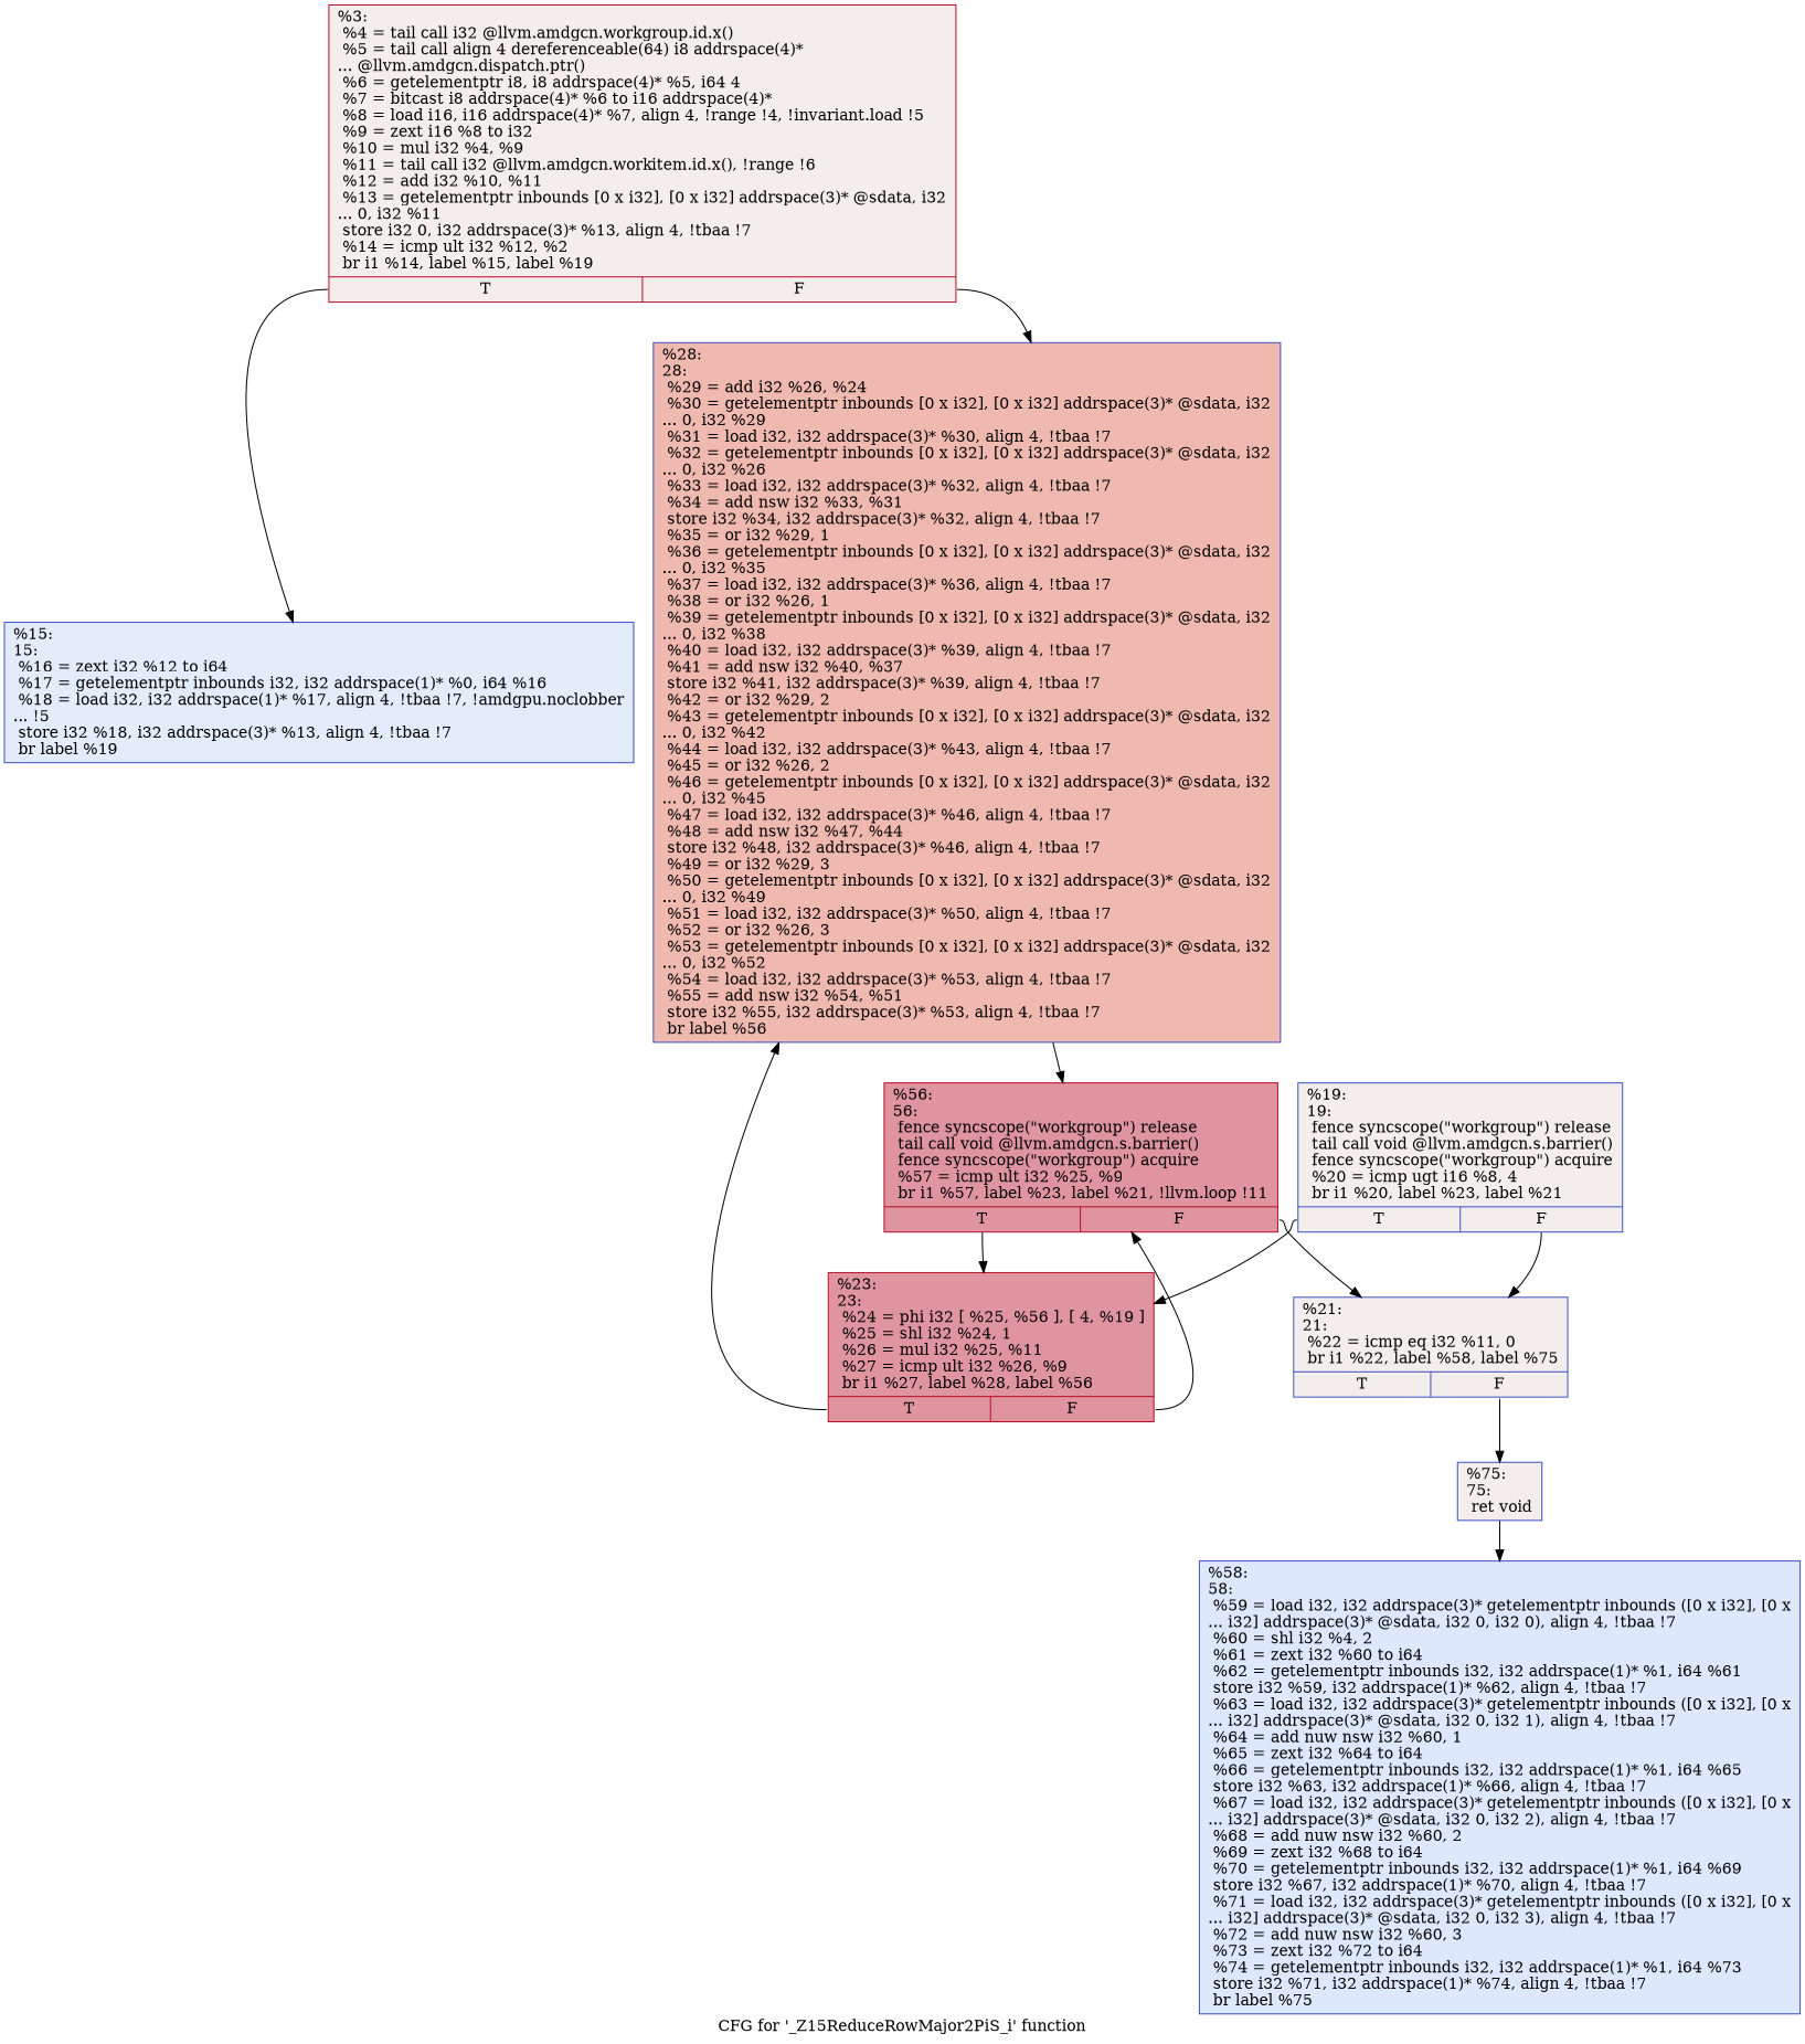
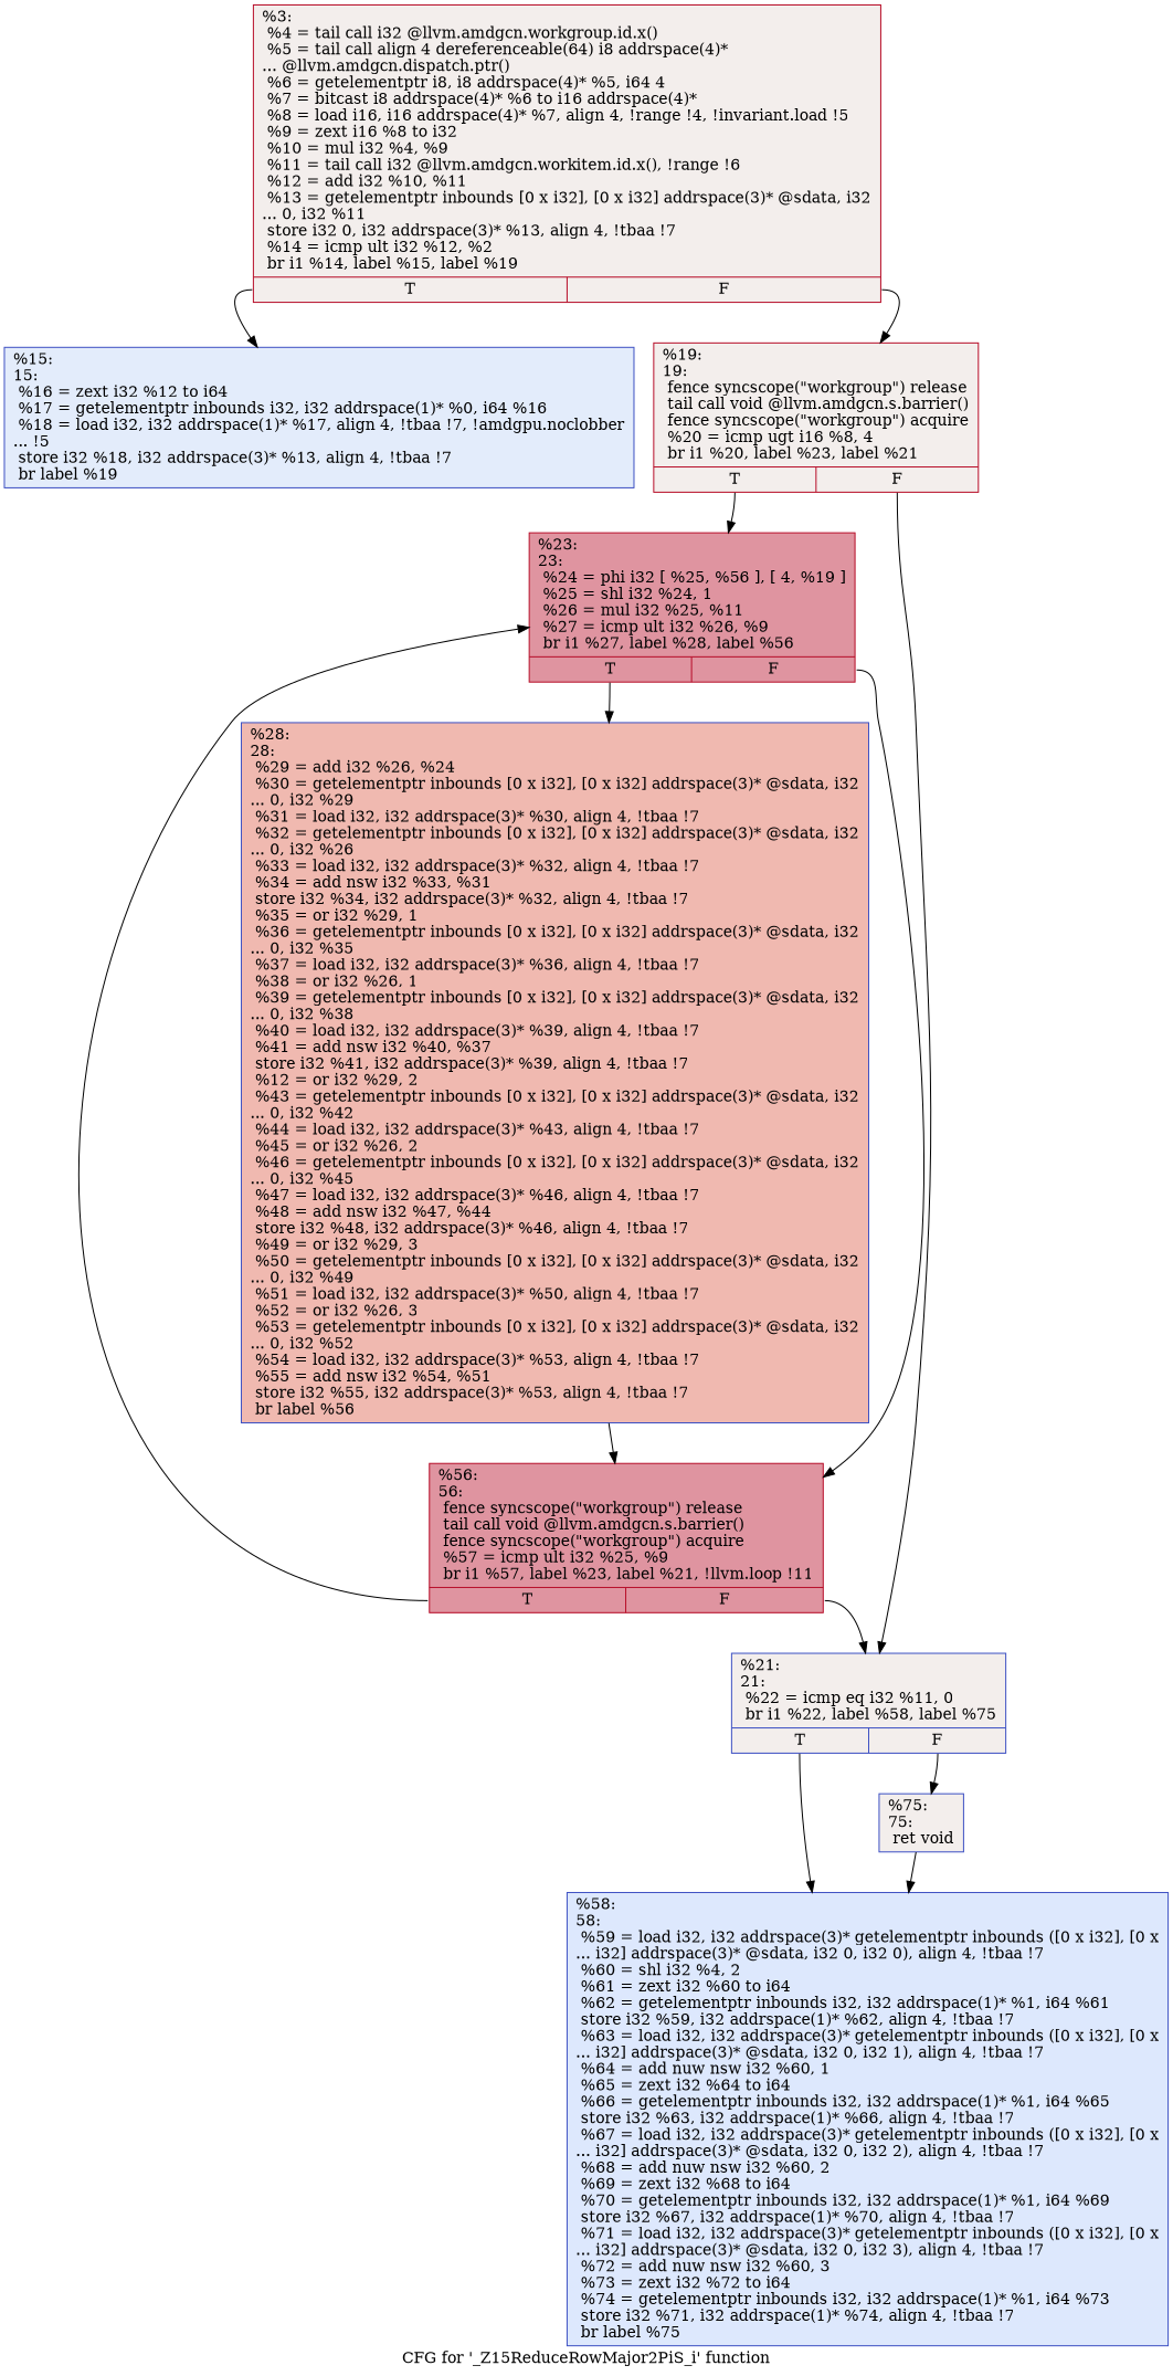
  digraph {
    label="CFG for '_Z15ReduceRowMajor2PiS_i' function"
    node [color="#3d50c3ff" fillcolor="#e3d9d370" shape=record style=filled]
    edge [tailport=s0]
    n1 [color="#b70d28ff" label="{%3:\l  %4 = tail call i32 @llvm.amdgcn.workgroup.id.x()\l  %5 = tail call align 4 dereferenceable(64) i8 addrspace(4)*\l... @llvm.amdgcn.dispatch.ptr()\l  %6 = getelementptr i8, i8 addrspace(4)* %5, i64 4\l  %7 = bitcast i8 addrspace(4)* %6 to i16 addrspace(4)*\l  %8 = load i16, i16 addrspace(4)* %7, align 4, !range !4, !invariant.load !5\l  %9 = zext i16 %8 to i32\l  %10 = mul i32 %4, %9\l  %11 = tail call i32 @llvm.amdgcn.workitem.id.x(), !range !6\l  %12 = add i32 %10, %11\l  %13 = getelementptr inbounds [0 x i32], [0 x i32] addrspace(3)* @sdata, i32\l... 0, i32 %11\l  store i32 0, i32 addrspace(3)* %13, align 4, !tbaa !7\l  %14 = icmp ult i32 %12, %2\l  br i1 %14, label %15, label %19\l|{<s0>T|<s1>F}}"]
    n2 [fillcolor="#bfd3f670" label="{%15:\l15:                                               \l  %16 = zext i32 %12 to i64\l  %17 = getelementptr inbounds i32, i32 addrspace(1)* %0, i64 %16\l  %18 = load i32, i32 addrspace(1)* %17, align 4, !tbaa !7, !amdgpu.noclobber\l... !5\l  store i32 %18, i32 addrspace(3)* %13, align 4, !tbaa !7\l  br label %19\l}"]
-   n3 [label="{%19:\l19:                                               \l  fence syncscope(\"workgroup\") release\l  tail call void @llvm.amdgcn.s.barrier()\l  fence syncscope(\"workgroup\") acquire\l  %20 = icmp ugt i16 %8, 4\l  br i1 %20, label %23, label %21\l|{<s0>T|<s1>F}}"]
+   n3 [color="#b70d28ff" label="{%19:\l19:                                               \l  fence syncscope(\"workgroup\") release\l  tail call void @llvm.amdgcn.s.barrier()\l  fence syncscope(\"workgroup\") acquire\l  %20 = icmp ugt i16 %8, 4\l  br i1 %20, label %23, label %21\l|{<s0>T|<s1>F}}"]
    n4 [color="#b70d28ff" fillcolor="#b70d2870" label="{%23:\l23:                                               \l  %24 = phi i32 [ %25, %56 ], [ 4, %19 ]\l  %25 = shl i32 %24, 1\l  %26 = mul i32 %25, %11\l  %27 = icmp ult i32 %26, %9\l  br i1 %27, label %28, label %56\l|{<s0>T|<s1>F}}"]
    n5 [label="{%21:\l21:                                               \l  %22 = icmp eq i32 %11, 0\l  br i1 %22, label %58, label %75\l|{<s0>T|<s1>F}}"]
-   n6 [fillcolor="#de614d70" label="{%28:\l28:                                               \l  %29 = add i32 %26, %24\l  %30 = getelementptr inbounds [0 x i32], [0 x i32] addrspace(3)* @sdata, i32\l... 0, i32 %29\l  %31 = load i32, i32 addrspace(3)* %30, align 4, !tbaa !7\l  %32 = getelementptr inbounds [0 x i32], [0 x i32] addrspace(3)* @sdata, i32\l... 0, i32 %26\l  %33 = load i32, i32 addrspace(3)* %32, align 4, !tbaa !7\l  %34 = add nsw i32 %33, %31\l  store i32 %34, i32 addrspace(3)* %32, align 4, !tbaa !7\l  %35 = or i32 %29, 1\l  %36 = getelementptr inbounds [0 x i32], [0 x i32] addrspace(3)* @sdata, i32\l... 0, i32 %35\l  %37 = load i32, i32 addrspace(3)* %36, align 4, !tbaa !7\l  %38 = or i32 %26, 1\l  %39 = getelementptr inbounds [0 x i32], [0 x i32] addrspace(3)* @sdata, i32\l... 0, i32 %38\l  %40 = load i32, i32 addrspace(3)* %39, align 4, !tbaa !7\l  %41 = add nsw i32 %40, %37\l  store i32 %41, i32 addrspace(3)* %39, align 4, !tbaa !7\l  %42 = or i32 %29, 2\l  %43 = getelementptr inbounds [0 x i32], [0 x i32] addrspace(3)* @sdata, i32\l... 0, i32 %42\l  %44 = load i32, i32 addrspace(3)* %43, align 4, !tbaa !7\l  %45 = or i32 %26, 2\l  %46 = getelementptr inbounds [0 x i32], [0 x i32] addrspace(3)* @sdata, i32\l... 0, i32 %45\l  %47 = load i32, i32 addrspace(3)* %46, align 4, !tbaa !7\l  %48 = add nsw i32 %47, %44\l  store i32 %48, i32 addrspace(3)* %46, align 4, !tbaa !7\l  %49 = or i32 %29, 3\l  %50 = getelementptr inbounds [0 x i32], [0 x i32] addrspace(3)* @sdata, i32\l... 0, i32 %49\l  %51 = load i32, i32 addrspace(3)* %50, align 4, !tbaa !7\l  %52 = or i32 %26, 3\l  %53 = getelementptr inbounds [0 x i32], [0 x i32] addrspace(3)* @sdata, i32\l... 0, i32 %52\l  %54 = load i32, i32 addrspace(3)* %53, align 4, !tbaa !7\l  %55 = add nsw i32 %54, %51\l  store i32 %55, i32 addrspace(3)* %53, align 4, !tbaa !7\l  br label %56\l}"]
+   n6 [fillcolor="#de614d70" label="{%28:\l28:                                               \l  %29 = add i32 %26, %24\l  %30 = getelementptr inbounds [0 x i32], [0 x i32] addrspace(3)* @sdata, i32\l... 0, i32 %29\l  %31 = load i32, i32 addrspace(3)* %30, align 4, !tbaa !7\l  %32 = getelementptr inbounds [0 x i32], [0 x i32] addrspace(3)* @sdata, i32\l... 0, i32 %26\l  %33 = load i32, i32 addrspace(3)* %32, align 4, !tbaa !7\l  %34 = add nsw i32 %33, %31\l  store i32 %34, i32 addrspace(3)* %32, align 4, !tbaa !7\l  %35 = or i32 %29, 1\l  %36 = getelementptr inbounds [0 x i32], [0 x i32] addrspace(3)* @sdata, i32\l... 0, i32 %35\l  %37 = load i32, i32 addrspace(3)* %36, align 4, !tbaa !7\l  %38 = or i32 %26, 1\l  %39 = getelementptr inbounds [0 x i32], [0 x i32] addrspace(3)* @sdata, i32\l... 0, i32 %38\l  %40 = load i32, i32 addrspace(3)* %39, align 4, !tbaa !7\l  %41 = add nsw i32 %40, %37\l  store i32 %41, i32 addrspace(3)* %39, align 4, !tbaa !7\l  %12 = or i32 %29, 2\l  %43 = getelementptr inbounds [0 x i32], [0 x i32] addrspace(3)* @sdata, i32\l... 0, i32 %42\l  %44 = load i32, i32 addrspace(3)* %43, align 4, !tbaa !7\l  %45 = or i32 %26, 2\l  %46 = getelementptr inbounds [0 x i32], [0 x i32] addrspace(3)* @sdata, i32\l... 0, i32 %45\l  %47 = load i32, i32 addrspace(3)* %46, align 4, !tbaa !7\l  %48 = add nsw i32 %47, %44\l  store i32 %48, i32 addrspace(3)* %46, align 4, !tbaa !7\l  %49 = or i32 %29, 3\l  %50 = getelementptr inbounds [0 x i32], [0 x i32] addrspace(3)* @sdata, i32\l... 0, i32 %49\l  %51 = load i32, i32 addrspace(3)* %50, align 4, !tbaa !7\l  %52 = or i32 %26, 3\l  %53 = getelementptr inbounds [0 x i32], [0 x i32] addrspace(3)* @sdata, i32\l... 0, i32 %52\l  %54 = load i32, i32 addrspace(3)* %53, align 4, !tbaa !7\l  %55 = add nsw i32 %54, %51\l  store i32 %55, i32 addrspace(3)* %53, align 4, !tbaa !7\l  br label %56\l}"]
    n7 [color="#b70d28ff" fillcolor="#b70d2870" label="{%56:\l56:                                               \l  fence syncscope(\"workgroup\") release\l  tail call void @llvm.amdgcn.s.barrier()\l  fence syncscope(\"workgroup\") acquire\l  %57 = icmp ult i32 %25, %9\l  br i1 %57, label %23, label %21, !llvm.loop !11\l|{<s0>T|<s1>F}}"]
    n8 [fillcolor="#b2ccfb70" label="{%58:\l58:                                               \l  %59 = load i32, i32 addrspace(3)* getelementptr inbounds ([0 x i32], [0 x\l... i32] addrspace(3)* @sdata, i32 0, i32 0), align 4, !tbaa !7\l  %60 = shl i32 %4, 2\l  %61 = zext i32 %60 to i64\l  %62 = getelementptr inbounds i32, i32 addrspace(1)* %1, i64 %61\l  store i32 %59, i32 addrspace(1)* %62, align 4, !tbaa !7\l  %63 = load i32, i32 addrspace(3)* getelementptr inbounds ([0 x i32], [0 x\l... i32] addrspace(3)* @sdata, i32 0, i32 1), align 4, !tbaa !7\l  %64 = add nuw nsw i32 %60, 1\l  %65 = zext i32 %64 to i64\l  %66 = getelementptr inbounds i32, i32 addrspace(1)* %1, i64 %65\l  store i32 %63, i32 addrspace(1)* %66, align 4, !tbaa !7\l  %67 = load i32, i32 addrspace(3)* getelementptr inbounds ([0 x i32], [0 x\l... i32] addrspace(3)* @sdata, i32 0, i32 2), align 4, !tbaa !7\l  %68 = add nuw nsw i32 %60, 2\l  %69 = zext i32 %68 to i64\l  %70 = getelementptr inbounds i32, i32 addrspace(1)* %1, i64 %69\l  store i32 %67, i32 addrspace(1)* %70, align 4, !tbaa !7\l  %71 = load i32, i32 addrspace(3)* getelementptr inbounds ([0 x i32], [0 x\l... i32] addrspace(3)* @sdata, i32 0, i32 3), align 4, !tbaa !7\l  %72 = add nuw nsw i32 %60, 3\l  %73 = zext i32 %72 to i64\l  %74 = getelementptr inbounds i32, i32 addrspace(1)* %1, i64 %73\l  store i32 %71, i32 addrspace(1)* %74, align 4, !tbaa !7\l  br label %75\l}"]
    n9 [label="{%75:\l75:                                               \l  ret void\l}"]
    n1 -> n2
-   n1 -> n6 [tailport=s1]
+   n1 -> n3 [tailport=s1]
    n3 -> n4
    n3 -> n5 [tailport=s1]
    n4 -> n6
    n4 -> n7 [tailport=s1]
+   n5 -> n8
    n5 -> n9 [tailport=s1]
    n6 -> n7
    n7 -> n4
    n7 -> n5 [tailport=s1]
    n9 -> n8
  }
